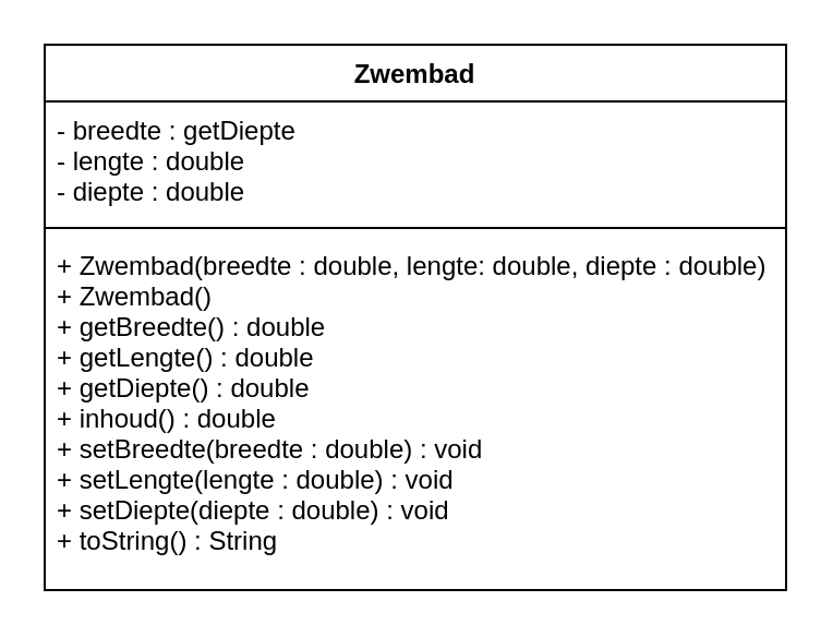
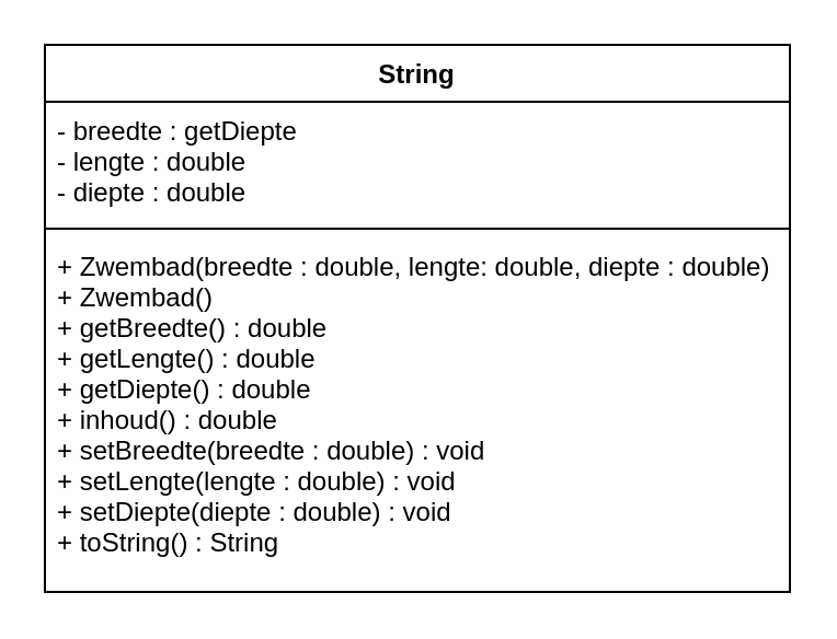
  <mxCell id="0" />
  <mxCell id="1" parent="0" />
- <mxCell id="2" value="Zwembad" style="swimlane;fontStyle=1;align=center;verticalAlign=top;childLayout=stackLayout;horizontal=1;startSize=26;horizontalStack=0;resizeParent=1;resizeParentMax=0;resizeLast=0;collapsible=1;marginBottom=0;" parent="1" vertex="1"><mxGeometry x="20" y="20" width="340" height="250" as="geometry" /></mxCell>
+ <mxCell id="2" value="String" style="swimlane;fontStyle=1;align=center;verticalAlign=top;childLayout=stackLayout;horizontal=1;startSize=26;horizontalStack=0;resizeParent=1;resizeParentMax=0;resizeLast=0;collapsible=1;marginBottom=0;" parent="1" vertex="1"><mxGeometry x="20" y="20" width="340" height="250" as="geometry" /></mxCell>
  <mxCell id="3" value="- breedte : getDiepte&#10;- lengte : double&#10;- diepte : double" style="text;strokeColor=none;fillColor=none;align=left;verticalAlign=top;spacingLeft=4;spacingRight=4;overflow=hidden;rotatable=0;points=[[0,0.5],[1,0.5]];portConstraint=eastwest;" parent="2" vertex="1"><mxGeometry y="26" width="340" height="54" as="geometry" /></mxCell>
  <mxCell id="4" value="" style="line;strokeWidth=1;fillColor=none;align=left;verticalAlign=middle;spacingTop=-1;spacingLeft=3;spacingRight=3;rotatable=0;labelPosition=right;points=[];portConstraint=eastwest;" parent="2" vertex="1"><mxGeometry y="80" width="340" height="8" as="geometry" /></mxCell>
  <mxCell id="5" value="+ Zwembad(breedte : double, lengte: double, diepte : double)&#10;+ Zwembad()&#10;+ getBreedte() : double&#10;+ getLengte() : double&#10;+ getDiepte() : double&#10;+ inhoud() : double&#10;+ setBreedte(breedte : double) : void&#10;+ setLengte(lengte : double) : void&#10;+ setDiepte(diepte : double) : void&#10;+ toString() : String" style="text;strokeColor=none;fillColor=none;align=left;verticalAlign=top;spacingLeft=4;spacingRight=4;overflow=hidden;rotatable=0;points=[[0,0.5],[1,0.5]];portConstraint=eastwest;" parent="2" vertex="1"><mxGeometry y="88" width="340" height="162" as="geometry" /></mxCell>
